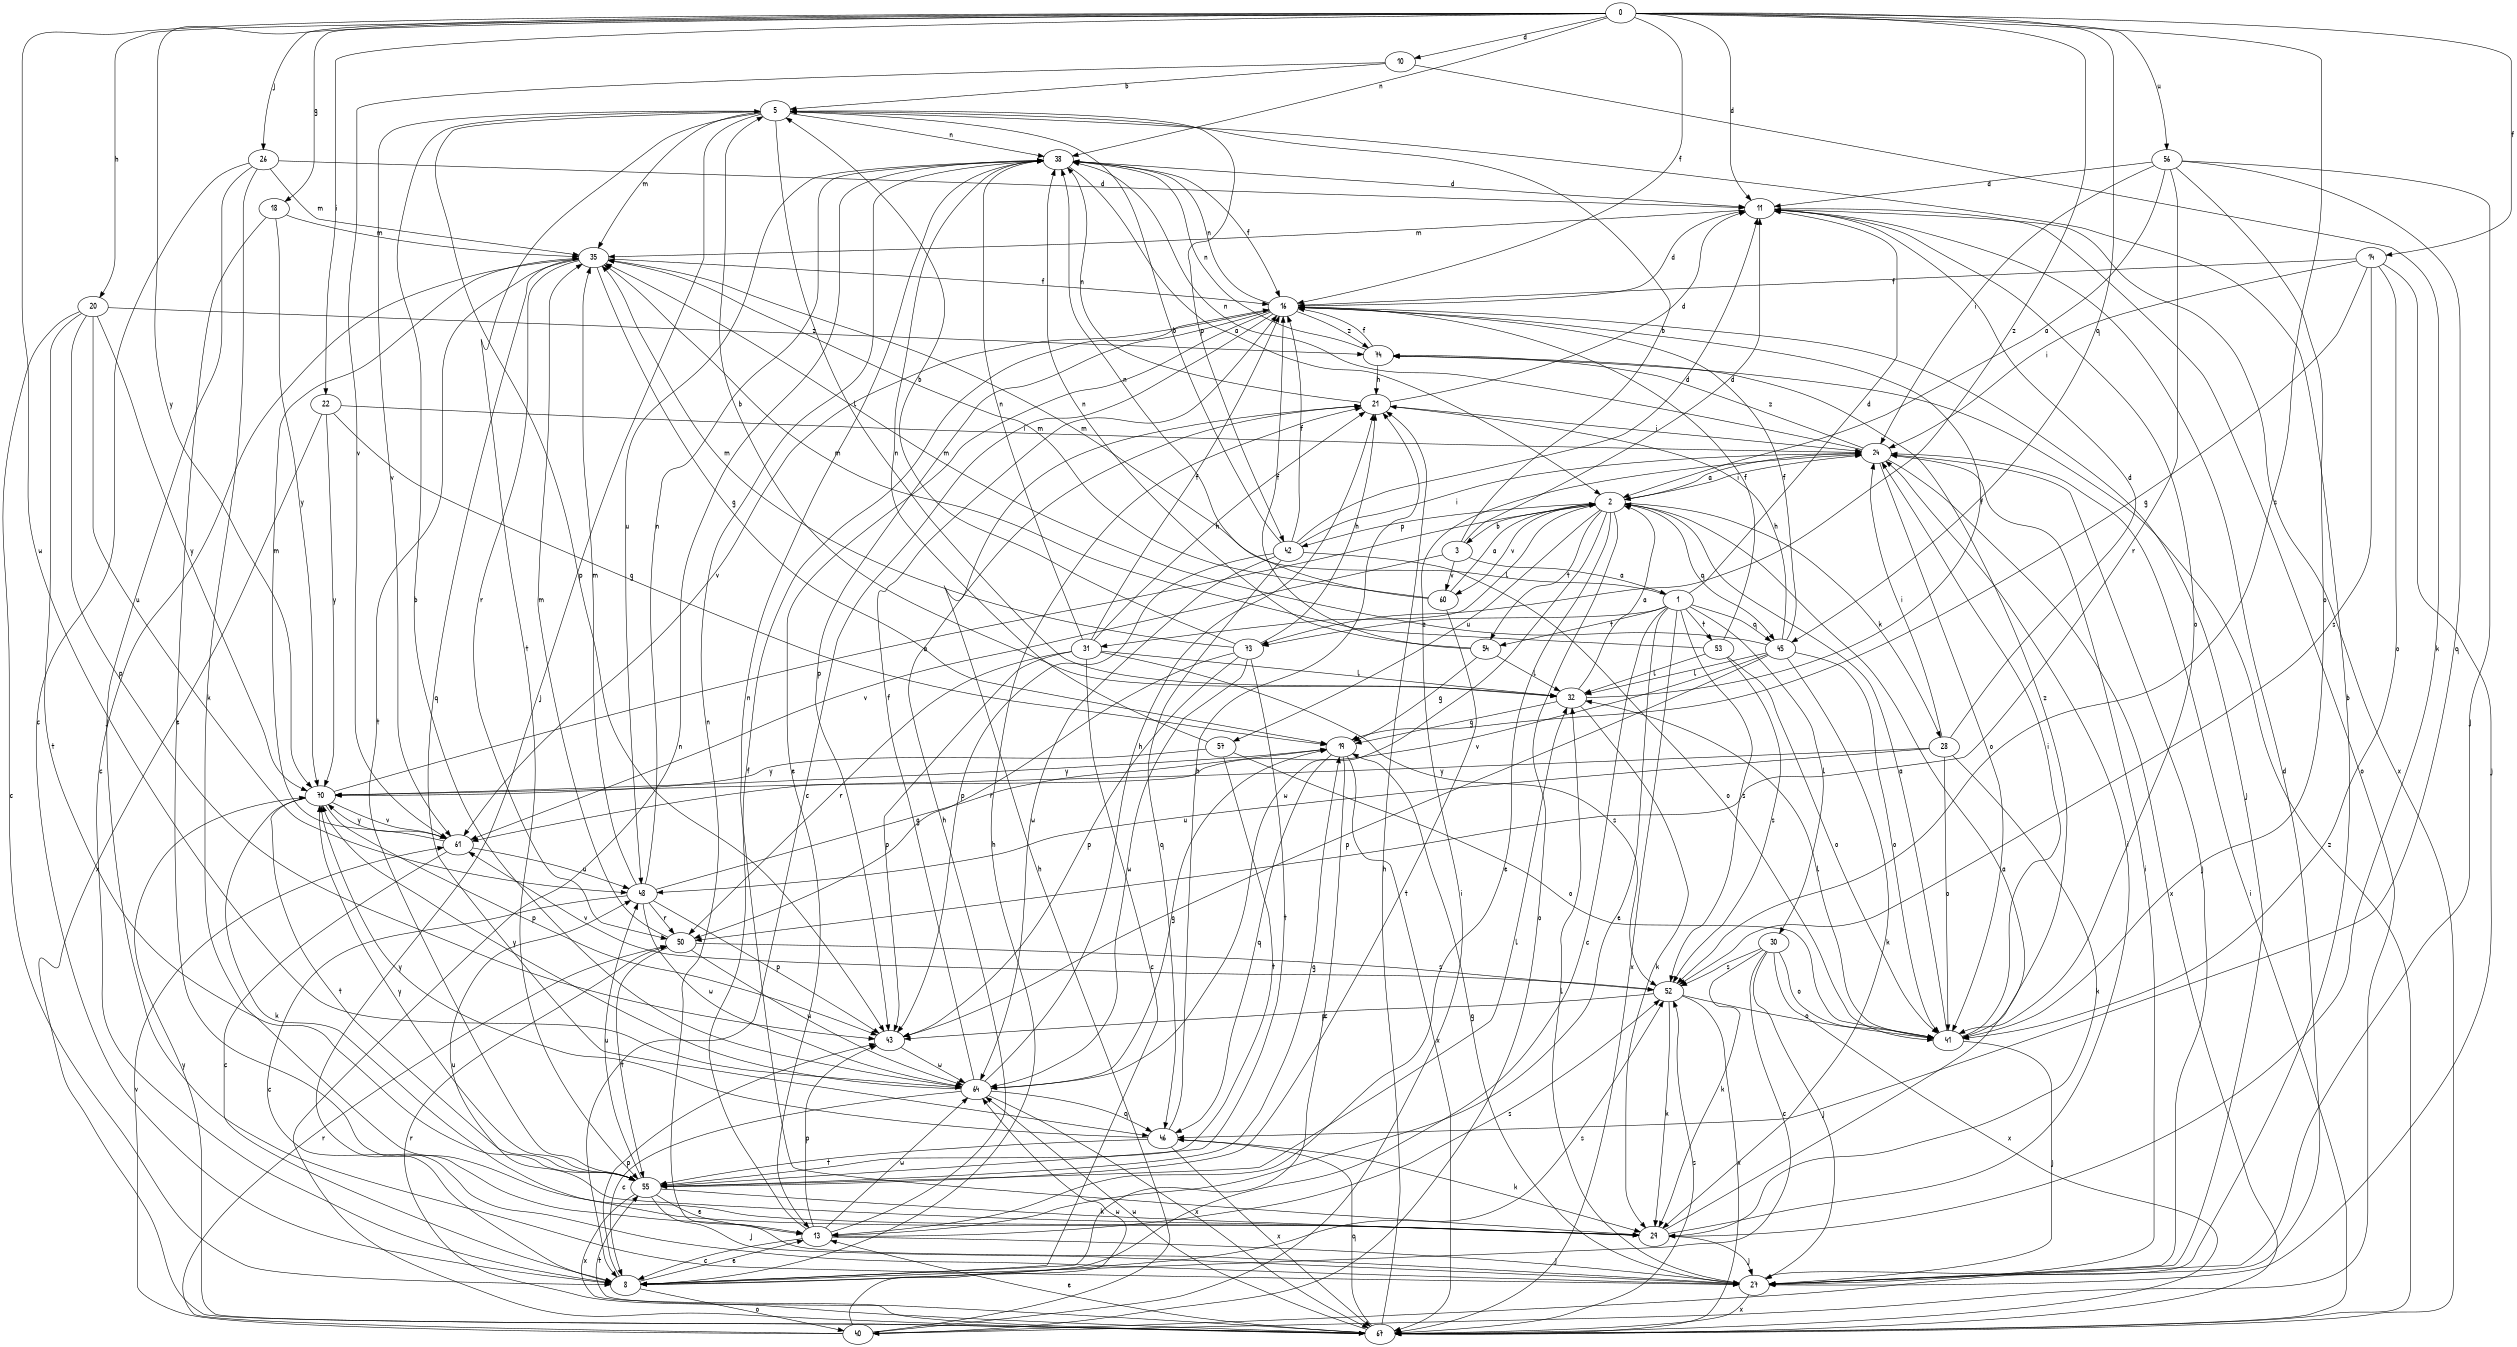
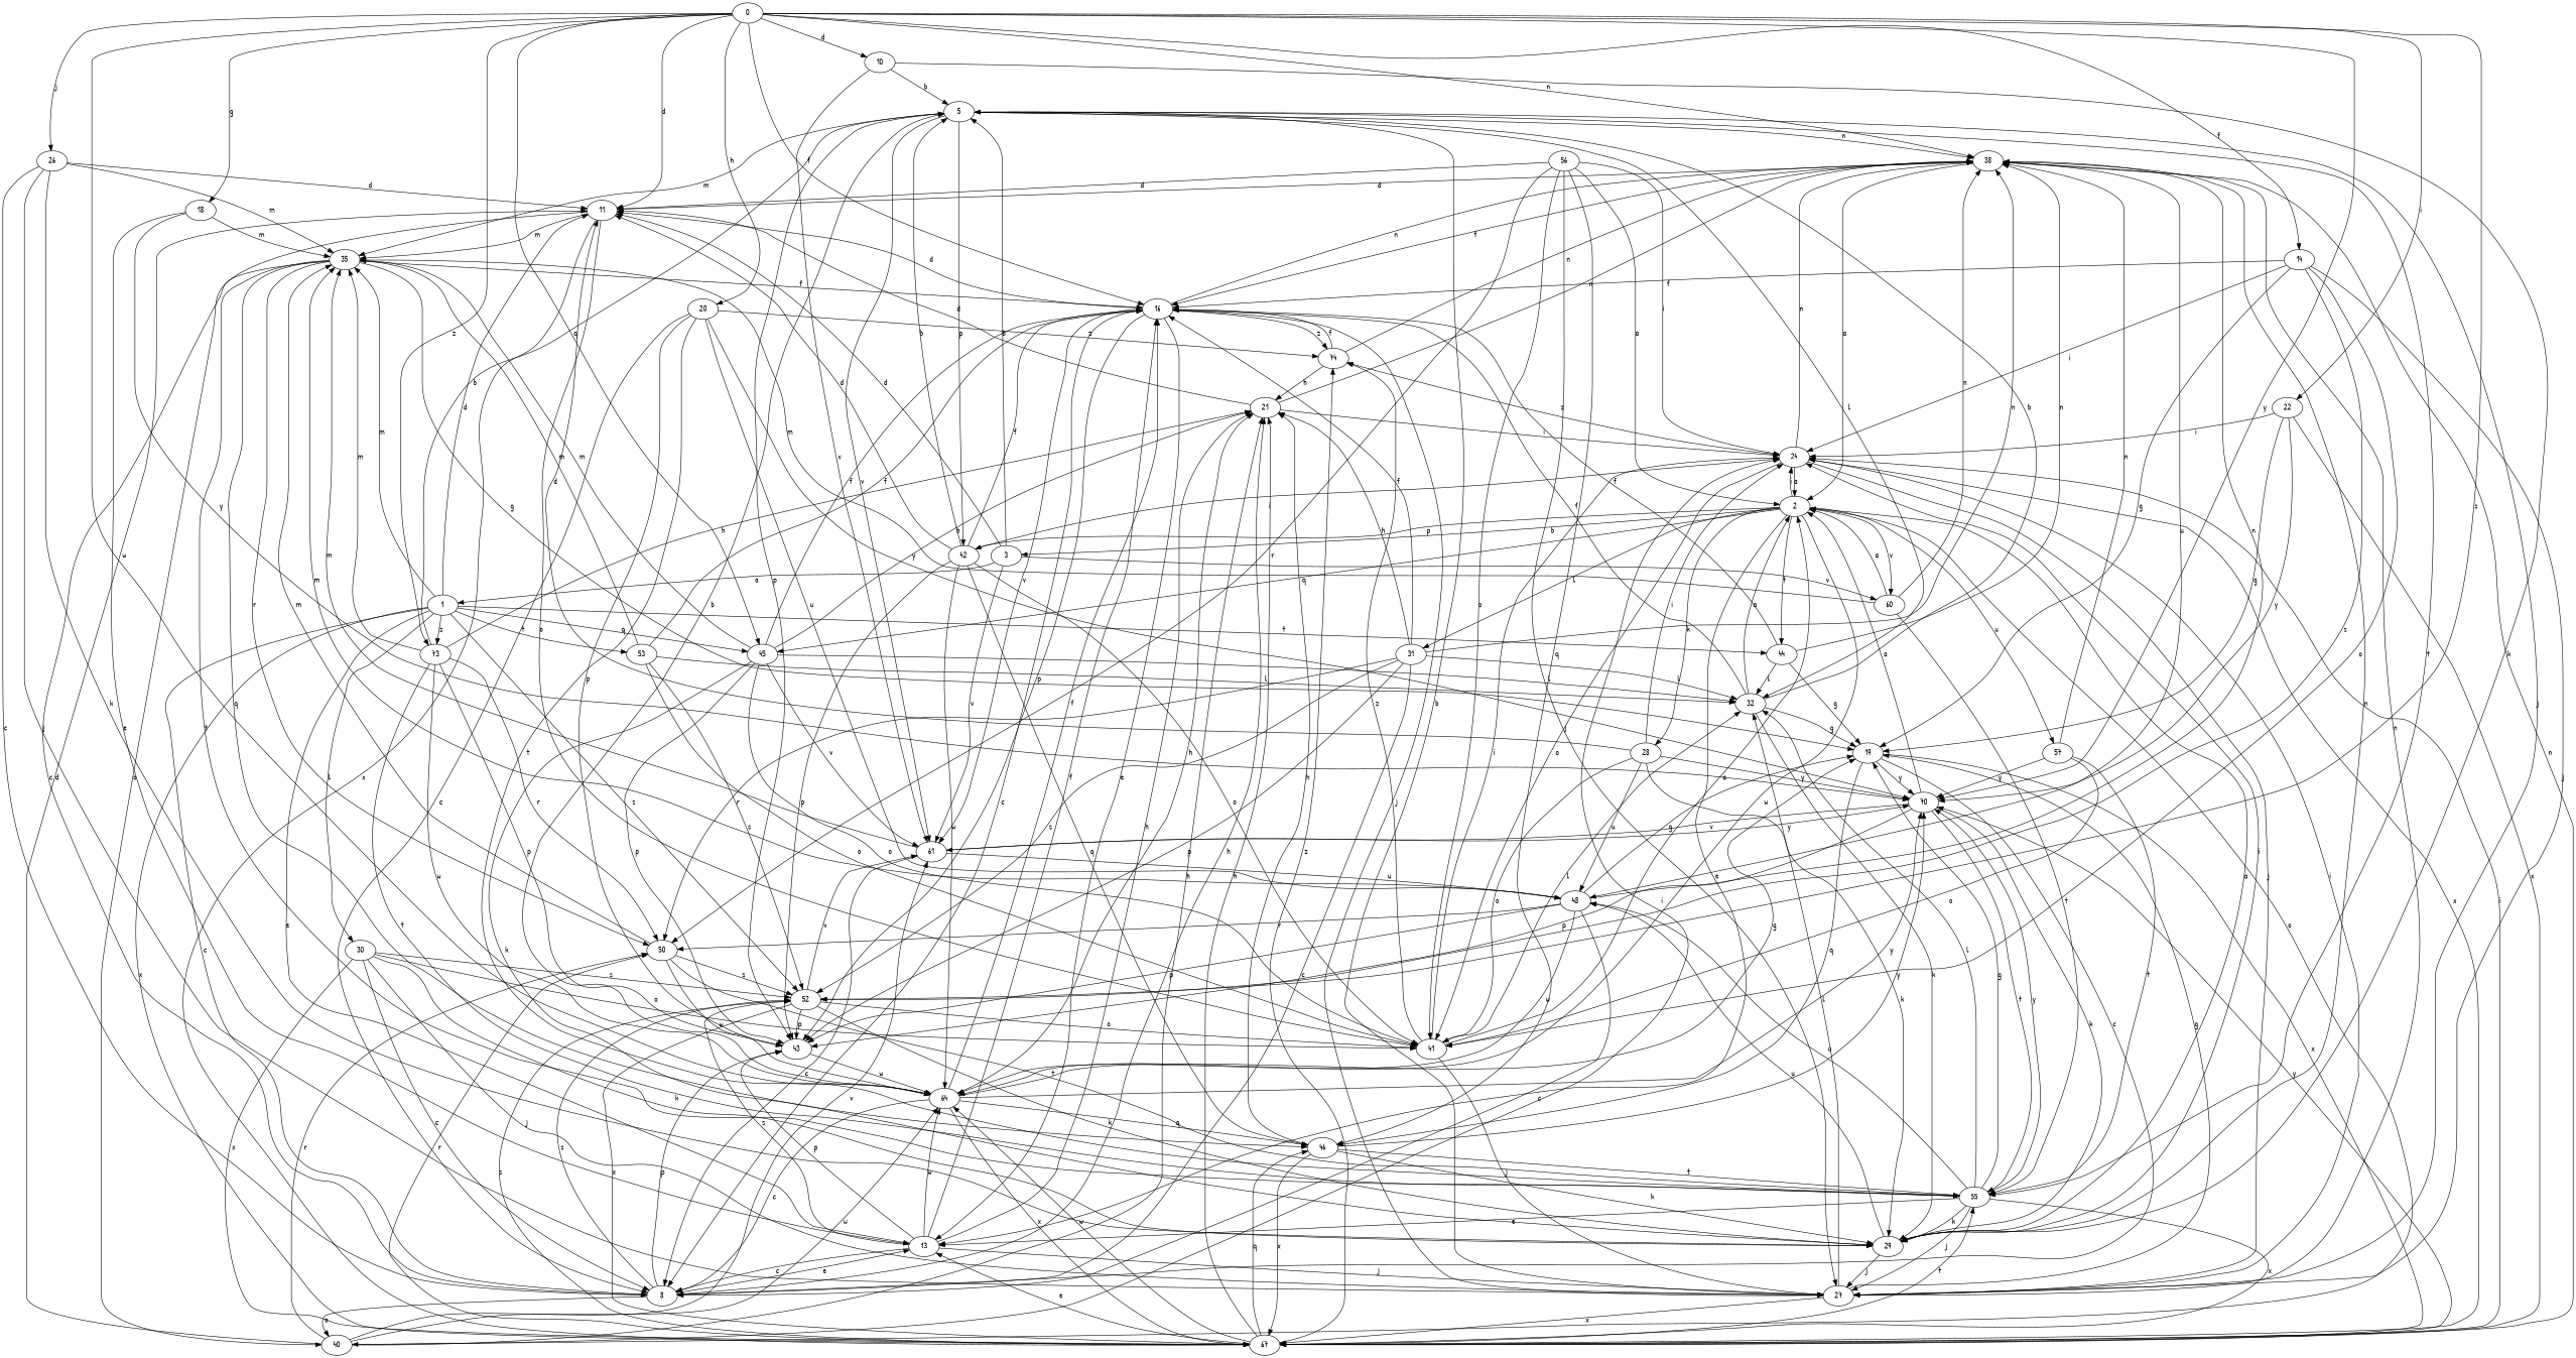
  strict digraph {
    fontname="Patrick Hand"
    node [fontname="Patrick Hand"]
    edge [fontname="Patrick Hand"]
    0
    10
    11
    14
    16
    18
    20
    22
    26
    38
    45
    52
    56
    64
    70
    73
    5
    61
    29
    35
    67
    40
    41
    24
    27
    19
    8
    13
    43
    74
    55
    n32 [label=48]
    2
    32
    21
    46
    50
    1
    30
    53
-   54
+   54 [label=44]
    3
    28
    31
    42
    57
    60
    0 -> 10 [label=d]
    0 -> 11 [label=d]
    0 -> 14 [label=f]
    0 -> 16 [label=f]
    0 -> 18 [label=g]
    0 -> 20 [label=h]
    0 -> 22 [label=i]
    0 -> 26 [label=j]
    0 -> 38 [label=n]
    0 -> 45 [label=q]
    0 -> 52 [label=s]
-   0 -> 56 [label=u]
    0 -> 64 [label=w]
    0 -> 70 [label=y]
    0 -> 73 [label=z]
    10 -> 5 [label=b]
    10 -> 61 [label=v]
    10 -> 29 [label=k]
    11 -> 35 [label=m]
    11 -> 67 [label=x]
    11 -> 40 [label=o]
    11 -> 41 [label=o]
    14 -> 16 [label=f]
    14 -> 52 [label=s]
    14 -> 41 [label=o]
    14 -> 24 [label=i]
    14 -> 27 [label=j]
    14 -> 19 [label=g]
    16 -> 11 [label=d]
    16 -> 38 [label=n]
    16 -> 61 [label=v]
    16 -> 27 [label=j]
    16 -> 8 [label=c]
    16 -> 13 [label=e]
    16 -> 43 [label=p]
    16 -> 74 [label=z]
    18 -> 70 [label=y]
    18 -> 35 [label=m]
    18 -> 13 [label=e]
    20 -> 70 [label=y]
    20 -> 8 [label=c]
    20 -> 43 [label=p]
    20 -> 74 [label=z]
    20 -> 55 [label=t]
    20 -> n32 [label=u]
    22 -> 70 [label=y]
    22 -> 67 [label=x]
    22 -> 24 [label=i]
    22 -> 19 [label=g]
    26 -> 11 [label=d]
    26 -> 29 [label=k]
    26 -> 35 [label=m]
    26 -> 27 [label=j]
    26 -> 8 [label=c]
    38 -> 11 [label=d]
    38 -> 16 [label=f]
    38 -> n32 [label=u]
    38 -> 2 [label=a]
    45 -> 16 [label=f]
    45 -> 61 [label=v]
    45 -> 29 [label=k]
    45 -> 35 [label=m]
    45 -> 41 [label=o]
    45 -> 43 [label=p]
    45 -> 32 [label=l]
    45 -> 21 [label=h]
    52 -> 61 [label=v]
    52 -> 29 [label=k]
    52 -> 67 [label=x]
    52 -> 41 [label=o]
    52 -> 43 [label=p]
    56 -> 11 [label=d]
    56 -> 41 [label=o]
    56 -> 24 [label=i]
    56 -> 27 [label=j]
    56 -> 2 [label=a]
    56 -> 46 [label=q]
    56 -> 50 [label=r]
    64 -> 16 [label=f]
    64 -> 70 [label=y]
    64 -> 5 [label=b]
    64 -> 67 [label=x]
    64 -> 19 [label=g]
    64 -> 8 [label=c]
    64 -> 21 [label=h]
    64 -> 46 [label=q]
    70 -> 61 [label=v]
    70 -> 29 [label=k]
    70 -> 43 [label=p]
    70 -> 55 [label=t]
    70 -> 2 [label=a]
    73 -> 64 [label=w]
    73 -> 5 [label=b]
    73 -> 35 [label=m]
    73 -> 43 [label=p]
    73 -> 55 [label=t]
    73 -> 21 [label=h]
    73 -> 50 [label=r]
    5 -> 38 [label=n]
    5 -> 61 [label=v]
    5 -> 35 [label=m]
    5 -> 27 [label=j]
    5 -> 43 [label=p]
    5 -> 55 [label=t]
    5 -> 32 [label=l]
    5 -> 42 [label=p]
    61 -> 70 [label=y]
    61 -> 35 [label=m]
    61 -> 8 [label=c]
    61 -> n32 [label=u]
    29 -> 38 [label=n]
    29 -> 24 [label=i]
    29 -> 27 [label=j]
    29 -> n32 [label=u]
    29 -> 2 [label=a]
    35 -> 16 [label=f]
    35 -> 19 [label=g]
    35 -> 8 [label=c]
    35 -> 55 [label=t]
    35 -> 46 [label=q]
    35 -> 50 [label=r]
    67 -> 38 [label=n]
    67 -> 52 [label=s]
    67 -> 64 [label=w]
    67 -> 70 [label=y]
    67 -> 24 [label=i]
    67 -> 13 [label=e]
    67 -> 74 [label=z]
    67 -> 55 [label=t]
    67 -> 21 [label=h]
    67 -> 46 [label=q]
    67 -> 50 [label=r]
    40 -> 11 [label=d]
    40 -> 64 [label=w]
    40 -> 61 [label=v]
    40 -> 24 [label=i]
    40 -> 21 [label=h]
    40 -> 50 [label=r]
    41 -> 24 [label=i]
    41 -> 27 [label=j]
    41 -> 74 [label=z]
    41 -> 2 [label=a]
    41 -> 32 [label=l]
    24 -> 38 [label=n]
    24 -> 67 [label=x]
    24 -> 41 [label=o]
    24 -> 27 [label=j]
    24 -> 74 [label=z]
    24 -> 2 [label=a]
    27 -> 38 [label=n]
    27 -> 5 [label=b]
    27 -> 67 [label=x]
    27 -> 24 [label=i]
    27 -> 19 [label=g]
    27 -> 32 [label=l]
    19 -> 70 [label=y]
    19 -> 67 [label=x]
    19 -> 8 [label=c]
    19 -> 46 [label=q]
    8 -> 52 [label=s]
    8 -> 40 [label=o]
    8 -> 13 [label=e]
    8 -> 43 [label=p]
    8 -> 21 [label=h]
    13 -> 16 [label=f]
    13 -> 52 [label=s]
    13 -> 64 [label=w]
    13 -> 27 [label=j]
    13 -> 8 [label=c]
    13 -> 43 [label=p]
    13 -> 21 [label=h]
    43 -> 64 [label=w]
    74 -> 16 [label=f]
    74 -> 38 [label=n]
    74 -> 21 [label=h]
    55 -> 70 [label=y]
    55 -> 29 [label=k]
    55 -> 67 [label=x]
    55 -> 27 [label=j]
    55 -> 19 [label=g]
    55 -> 13 [label=e]
    55 -> n32 [label=u]
    55 -> 32 [label=l]
    n32 -> 38 [label=n]
    n32 -> 64 [label=w]
    n32 -> 35 [label=m]
    n32 -> 19 [label=g]
    n32 -> 8 [label=c]
    n32 -> 43 [label=p]
    n32 -> 50 [label=r]
    2 -> 45 [label=q]
    2 -> 64 [label=w]
    2 -> 40 [label=o]
    2 -> 24 [label=i]
    2 -> 13 [label=e]
    2 -> 54 [label=t]
    2 -> 3 [label=b]
    2 -> 28 [label=k]
    2 -> 31 [label=l]
    2 -> 42 [label=p]
    2 -> 57 [label=u]
    2 -> 60 [label=v]
    32 -> 16 [label=f]
    32 -> 5 [label=b]
    32 -> 29 [label=k]
    32 -> 19 [label=g]
    32 -> 2 [label=a]
    21 -> 11 [label=d]
    21 -> 38 [label=n]
    21 -> 24 [label=i]
    46 -> 70 [label=y]
    46 -> 29 [label=k]
    46 -> 67 [label=x]
    46 -> 55 [label=t]
    46 -> 21 [label=h]
    50 -> 52 [label=s]
    50 -> 64 [label=w]
    50 -> 35 [label=m]
    50 -> 55 [label=t]
    1 -> 11 [label=d]
    1 -> 45 [label=q]
    1 -> 52 [label=s]
    1 -> 73 [label=z]
    1 -> 35 [label=m]
    1 -> 67 [label=x]
    1 -> 8 [label=c]
    1 -> 13 [label=e]
    1 -> 30 [label=l]
    1 -> 53 [label=t]
    1 -> 54 [label=t]
    30 -> 52 [label=s]
    30 -> 29 [label=k]
    30 -> 67 [label=x]
    30 -> 41 [label=o]
    30 -> 27 [label=j]
    30 -> 8 [label=c]
    53 -> 16 [label=f]
    53 -> 52 [label=s]
    53 -> 35 [label=m]
    53 -> 41 [label=o]
    53 -> 32 [label=l]
    54 -> 16 [label=f]
    54 -> 38 [label=n]
    54 -> 19 [label=g]
    54 -> 32 [label=l]
    3 -> 11 [label=d]
    3 -> 5 [label=b]
    3 -> 61 [label=v]
    3 -> 1 [label=a]
    3 -> 60 [label=v]
    28 -> 11 [label=d]
    28 -> 70 [label=y]
    28 -> 29 [label=k]
    28 -> 41 [label=o]
    28 -> 24 [label=i]
    28 -> n32 [label=u]
    31 -> 16 [label=f]
    31 -> 38 [label=n]
    31 -> 52 [label=s]
    31 -> 8 [label=c]
    31 -> 43 [label=p]
    31 -> 32 [label=l]
    31 -> 21 [label=h]
    31 -> 50 [label=r]
    42 -> 11 [label=d]
    42 -> 16 [label=f]
    42 -> 64 [label=w]
    42 -> 5 [label=b]
    42 -> 41 [label=o]
    42 -> 24 [label=i]
    42 -> 43 [label=p]
    42 -> 46 [label=q]
    57 -> 38 [label=n]
    57 -> 70 [label=y]
    57 -> 41 [label=o]
    57 -> 55 [label=t]
    60 -> 38 [label=n]
    60 -> 35 [label=m]
    60 -> 55 [label=t]
    60 -> 2 [label=a]
  }
